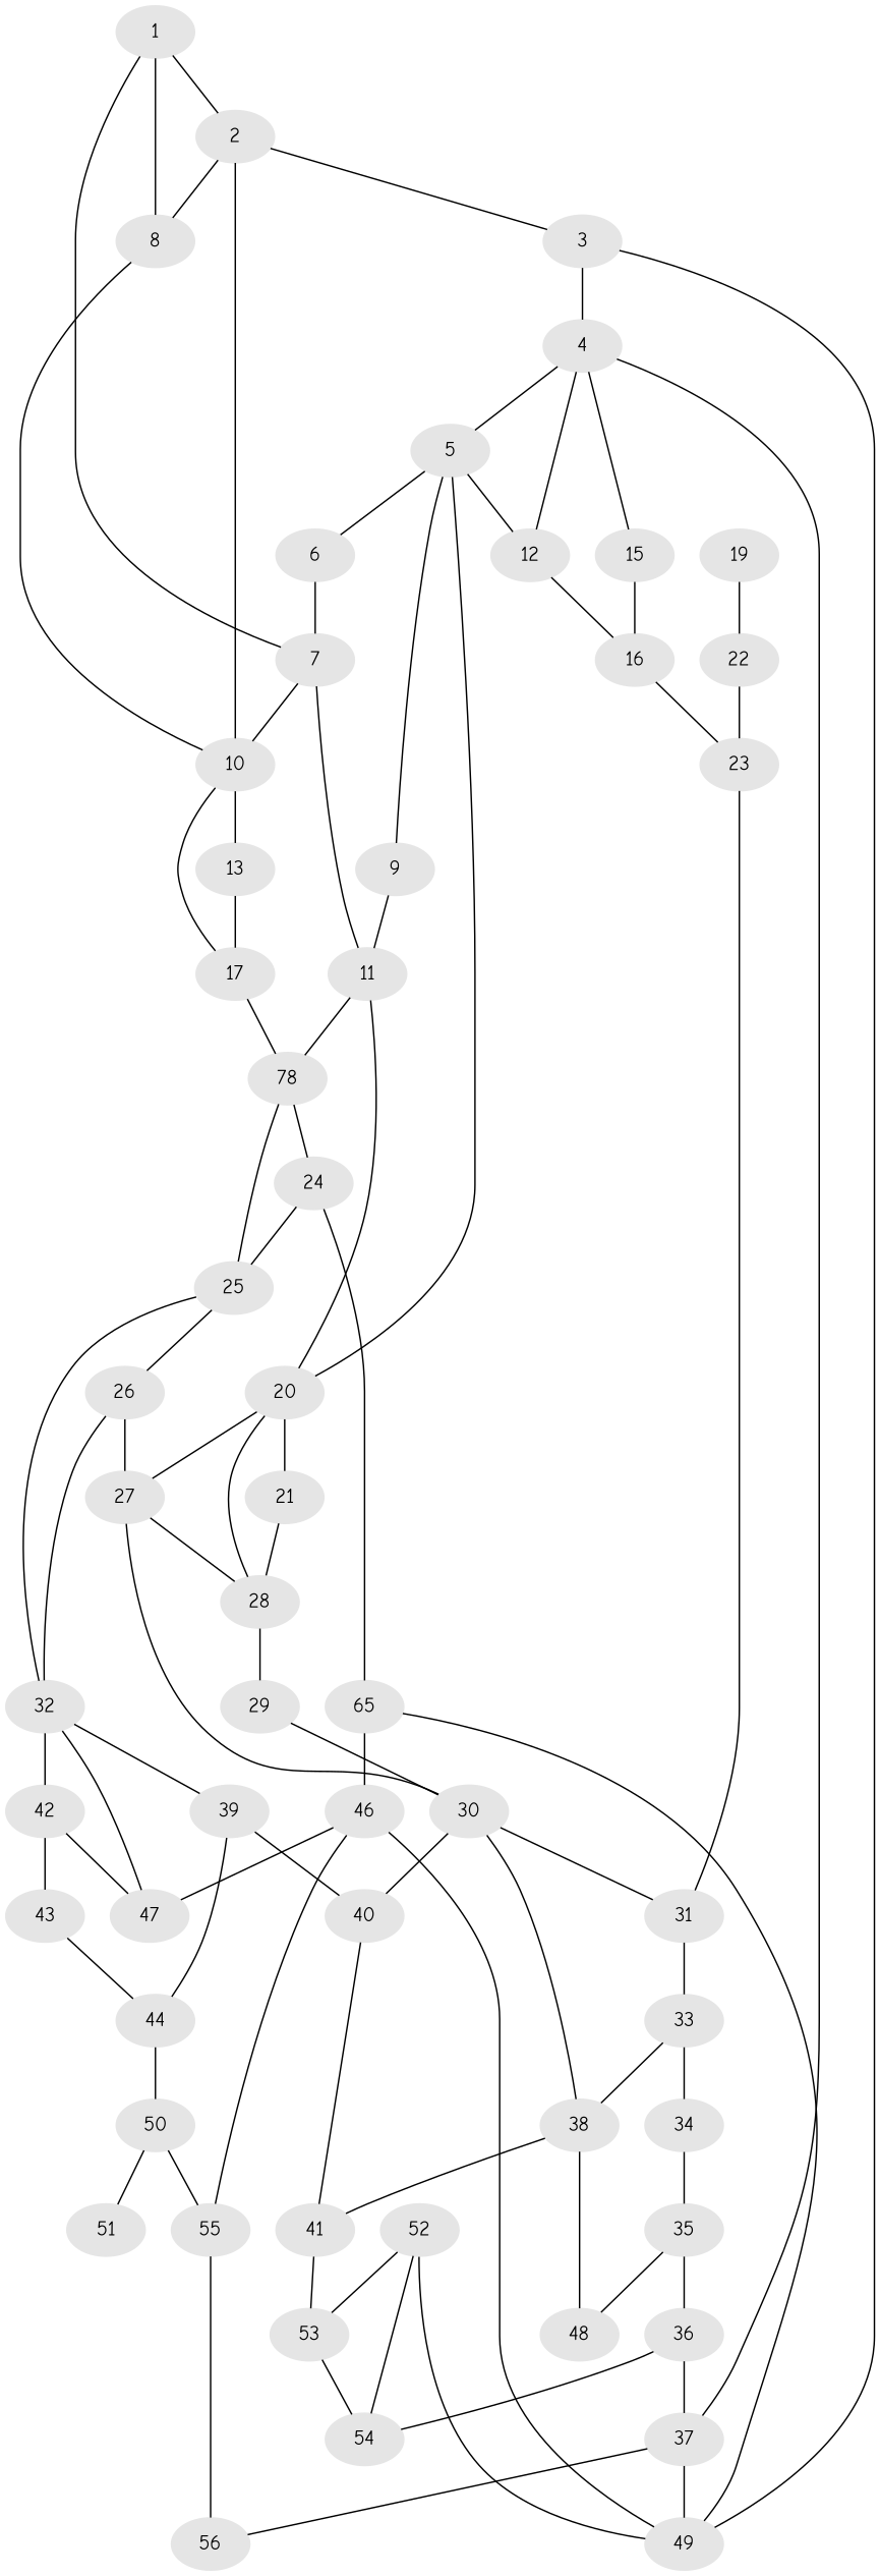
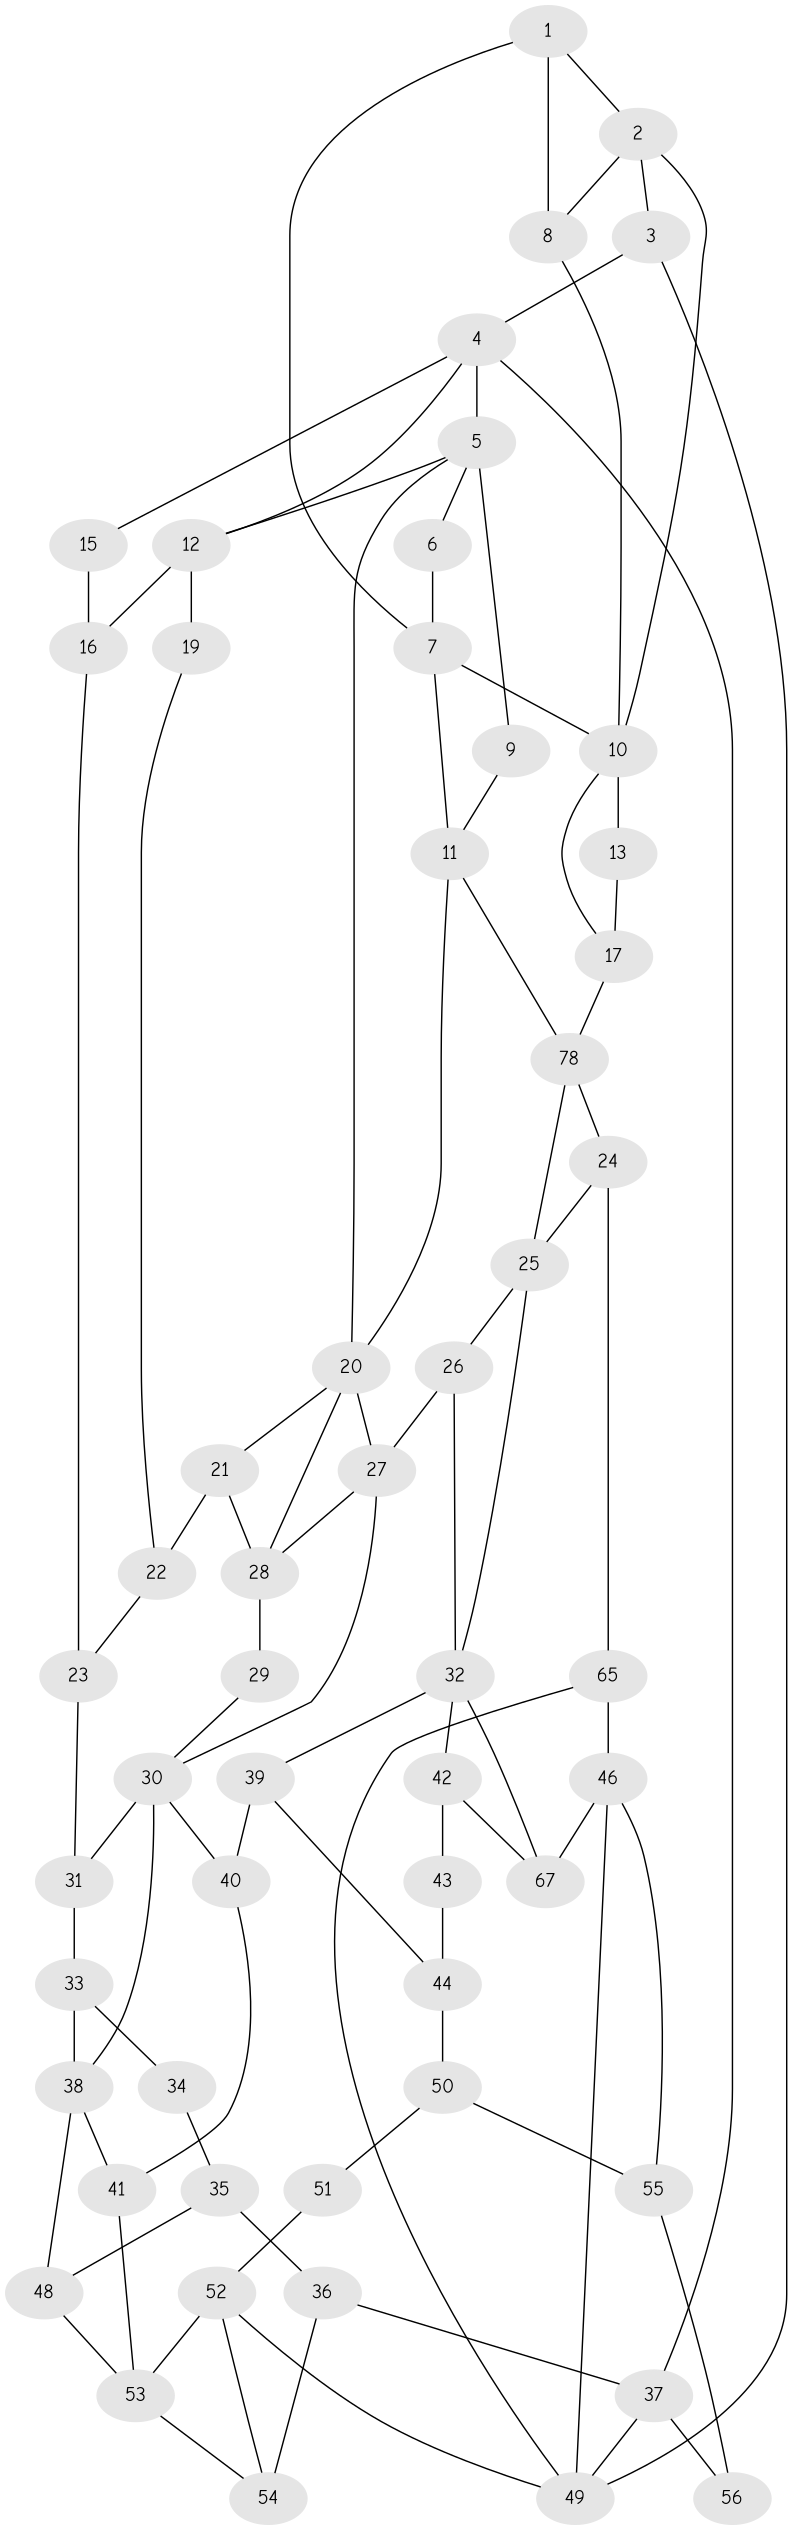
  graph {
    fontname="Comic Neue"
    node [color=gray90 fontname="Comic Neue" style=filled]
    edge [fontname="Comic Neue" weight=1.0]
    1
    2
    7
    8
    3
    10
    11
    4
    49
    13
    17
    5
    12
    15
    37
    6
    9
    20
    16
    19
    56
    21
    27
    28
    n25 [label=78]
    24
    25
    23
    22
    n30 [label=65]
    31
    26
    32
    30
    29
    33
    46
    39
    42
-   47
+   47 [label=67]
    38
    40
    48
    41
    34
    44
    43
    35
    36
    54
    53
    50
    55
    51
    52
    1 -- 2
    1 -- 7
    1 -- 8 [weight=2.0]
    2 -- 8
    2 -- 3
    2 -- 10
    7 -- 10
    7 -- 11
    8 -- 10
    3 -- 4
    3 -- 49
    10 -- 13
    10 -- 17
    11 -- 20
    11 -- n25
    4 -- 5
    4 -- 12
    4 -- 15
    4 -- 37
    13 -- 17 [weight=2.0]
    17 -- n25
    5 -- 12
    5 -- 6
    5 -- 9
    5 -- 20
    12 -- 16 [weight=2.0]
+   12 -- 19 [weight=2.0]
    15 -- 16 [weight=2.0]
    37 -- 49
    37 -- 56
    6 -- 7
    9 -- 11
    20 -- 21
    20 -- 27
    20 -- 28
    16 -- 23 [weight=2.0]
    19 -- 22
    21 -- 28 [weight=2.0]
+   21 -- 22 [weight=2.0]
    27 -- 28
    27 -- 30
    28 -- 29 [weight=2.0]
    n25 -- 24
    n25 -- 25
    24 -- 25 [weight=2.0]
    24 -- n30 [weight=2.0]
    25 -- 26
    25 -- 32
    23 -- 31 [weight=2.0]
    22 -- 23 [weight=2.0]
    n30 -- 49
    n30 -- 46 [weight=3.0]
    31 -- 33 [weight=2.0]
    26 -- 27
    26 -- 32
    32 -- 39
    32 -- 42
    32 -- 47
    30 -- 31
    30 -- 38
    30 -- 40
    29 -- 30
    33 -- 38
    33 -- 34
    46 -- 49
    46 -- 47
    46 -- 55
    39 -- 40
    39 -- 44
    42 -- 47
    42 -- 43 [weight=4.0]
    38 -- 48 [weight=2.0]
    38 -- 41 [weight=2.0]
    40 -- 41
+   48 -- 53
    41 -- 53
    34 -- 35 [weight=2.0]
    44 -- 50 [weight=2.0]
    43 -- 44 [weight=2.0]
    35 -- 48
    35 -- 36 [weight=2.0]
    36 -- 37 [weight=2.0]
    36 -- 54 [weight=2.0]
    53 -- 54
    50 -- 55 [weight=2.0]
    50 -- 51
    55 -- 56 [weight=2.0]
+   51 -- 52 [weight=2.0]
    52 -- 49
    52 -- 54
    52 -- 53 [weight=2.0]
  }
